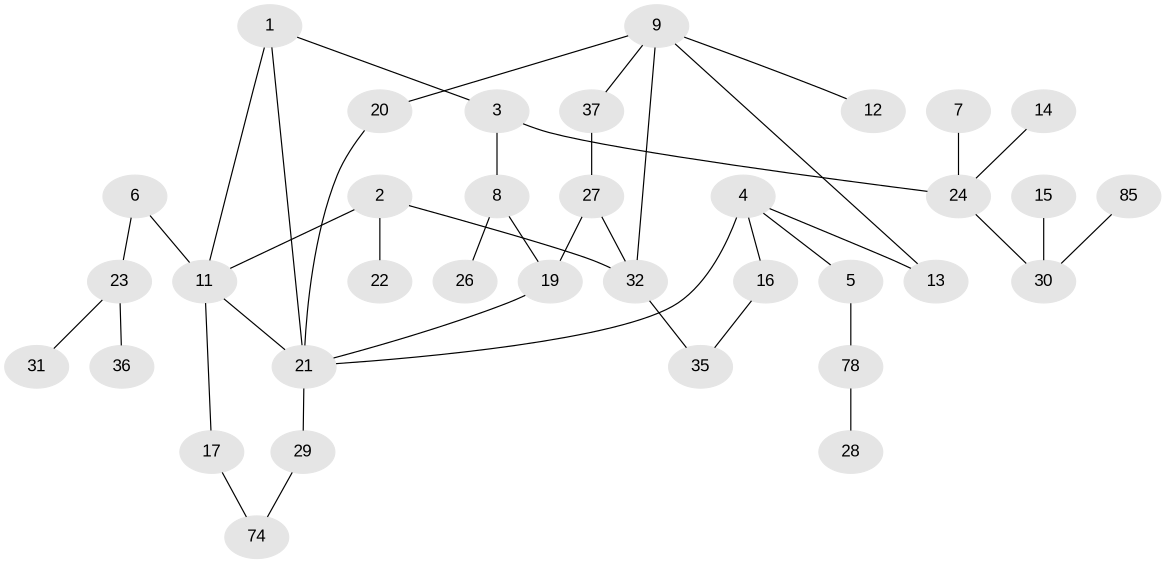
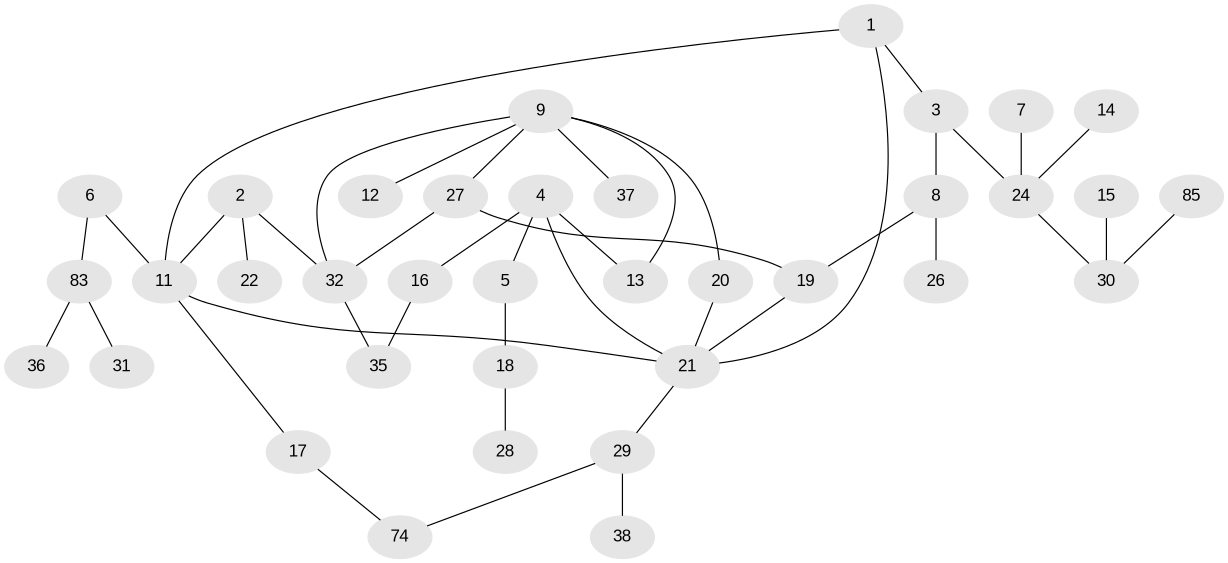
  graph {
    fontname="Liberation Sans"
    node [color=gray90 fontname="Liberation Sans" style=filled]
    edge [fontname="Liberation Sans" weight=1.0]
    1
    3
    11
    21
    8
    24
    17
    29
    2
    22
    32
    35
    19
    26
    30
    4
    5
    13
    16
-   18 [label=78]
+   18
    28
    6
-   23
+   23 [label=83]
    31
    36
    7
    9
    12
    20
    27
    37
    14
    n33 [label=74]
    15
+   38
    n36 [label=85]
    1 -- 3
    1 -- 11
    1 -- 21
    3 -- 8
    3 -- 24
    11 -- 21
    11 -- 17
    21 -- 29
    8 -- 19
    8 -- 26
    24 -- 30
    17 -- n33
    29 -- n33
+   29 -- 38
    2 -- 11
    2 -- 22
    2 -- 32
    32 -- 35
    19 -- 21
    4 -- 21
    4 -- 5
    4 -- 13
    4 -- 16
    5 -- 18
    16 -- 35
    18 -- 28
    6 -- 11
    6 -- 23
    23 -- 31
    23 -- 36
    7 -- 24
    9 -- 32
    9 -- 13
    9 -- 12
    9 -- 20
-   37 -- 27
+   9 -- 27
    9 -- 37
    20 -- 21
    27 -- 32
    27 -- 19
    14 -- 24
    15 -- 30
    n36 -- 30
  }
